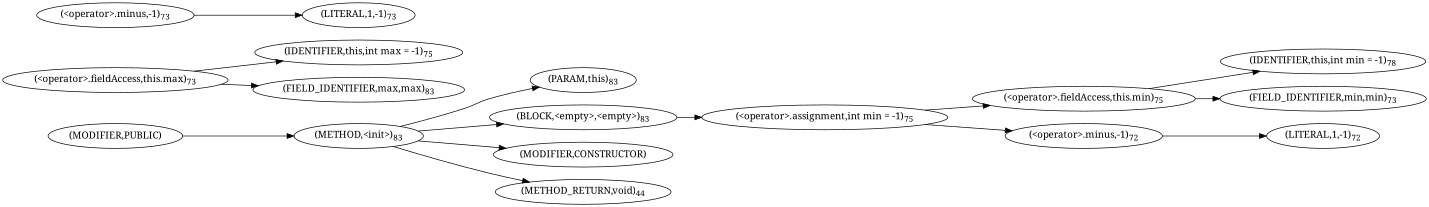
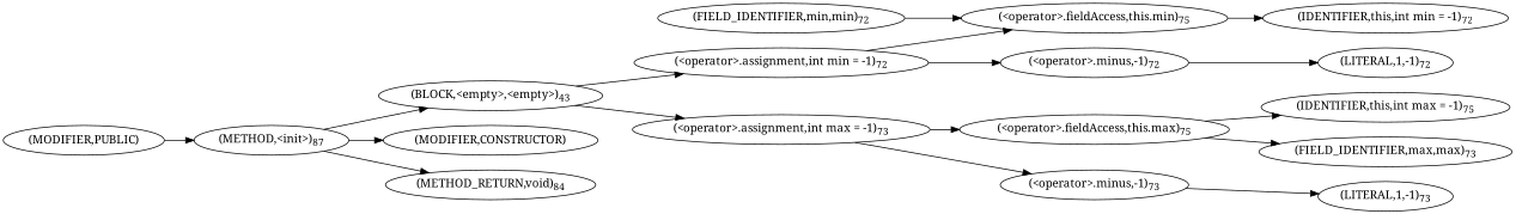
  digraph {
    fontname="Noto Serif"
    rankdir=LR
    node [fontname="Noto Serif"]
    edge [fontname="Noto Serif"]
-   n1 [label=<(METHOD,&lt;init&gt;)<SUB>83</SUB>>]
-   n2 [label=<(PARAM,this)<SUB>83</SUB>>]
-   n3 [label=<(BLOCK,&lt;empty&gt;,&lt;empty&gt;)<SUB>83</SUB>>]
+   n1 [label=<(METHOD,&lt;init&gt;)<SUB>87</SUB>>]
+   n3 [label=<(BLOCK,&lt;empty&gt;,&lt;empty&gt;)<SUB>43</SUB>>]
    n4 [label=<(MODIFIER,CONSTRUCTOR)>]
-   n5 [label=<(METHOD_RETURN,void)<SUB>44</SUB>>]
-   n6 [label=<(&lt;operator&gt;.assignment,int min = -1)<SUB>75</SUB>>]
+   n5 [label=<(METHOD_RETURN,void)<SUB>84</SUB>>]
+   n6 [label=<(&lt;operator&gt;.assignment,int min = -1)<SUB>72</SUB>>]
+   n7 [label=<(&lt;operator&gt;.assignment,int max = -1)<SUB>73</SUB>>]
    n8 [label=<(MODIFIER,PUBLIC)>]
    n9 [label=<(&lt;operator&gt;.fieldAccess,this.min)<SUB>75</SUB>>]
    n10 [label=<(&lt;operator&gt;.minus,-1)<SUB>72</SUB>>]
-   n11 [label=<(&lt;operator&gt;.fieldAccess,this.max)<SUB>73</SUB>>]
+   n11 [label=<(&lt;operator&gt;.fieldAccess,this.max)<SUB>75</SUB>>]
    n12 [label=<(&lt;operator&gt;.minus,-1)<SUB>73</SUB>>]
-   n13 [label=<(IDENTIFIER,this,int min = -1)<SUB>78</SUB>>]
-   n14 [label=<(FIELD_IDENTIFIER,min,min)<SUB>73</SUB>>]
+   n13 [label=<(IDENTIFIER,this,int min = -1)<SUB>72</SUB>>]
+   n14 [label=<(FIELD_IDENTIFIER,min,min)<SUB>72</SUB>>]
    n15 [label=<(LITERAL,1,-1)<SUB>72</SUB>>]
    n16 [label=<(IDENTIFIER,this,int max = -1)<SUB>75</SUB>>]
-   n17 [label=<(FIELD_IDENTIFIER,max,max)<SUB>83</SUB>>]
+   n17 [label=<(FIELD_IDENTIFIER,max,max)<SUB>73</SUB>>]
    n18 [label=<(LITERAL,1,-1)<SUB>73</SUB>>]
-   n1 -> n2
    n1 -> n3
    n1 -> n4
    n1 -> n5
    n3 -> n6
+   n3 -> n7
    n6 -> n9
    n6 -> n10
+   n7 -> n11
+   n7 -> n12
    n8 -> n1
    n9 -> n13
-   n9 -> n14
+   n14 -> n9
    n10 -> n15
    n11 -> n16
    n11 -> n17
    n12 -> n18
  }
